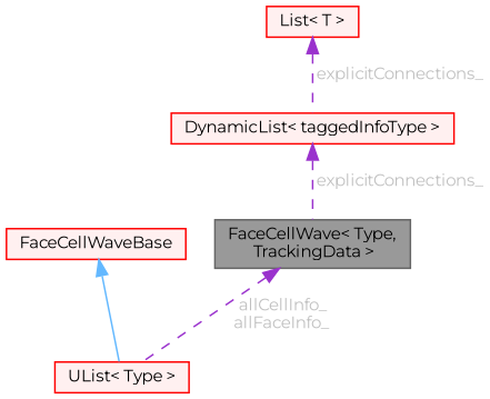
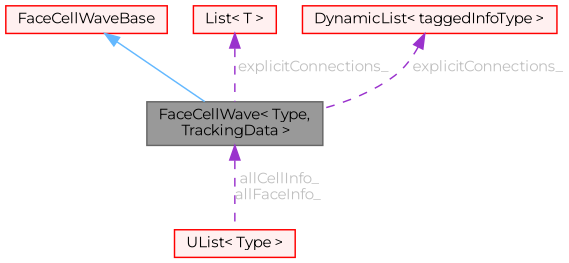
  digraph {
    fontname=Montserrat
    node [color=red fillcolor="#FFF0F0" fontname=Montserrat fontsize=10 shape=box style=filled]
    edge [color=darkorchid3 dir=back fontcolor=grey fontname=Montserrat fontsize=10 labelfontname=Helvetica labelfontsize=10 style=dashed]
    n1 [color=gray40 fillcolor=grey60 fontcolor=black height=0.2 label="FaceCellWave\< Type,\l TrackingData \>" width=0.4]
    n2 [height=0.2 label="UList\< Type \>" width=0.4]
    n3 [height=0.2 label=FaceCellWaveBase width=0.4]
    n4 [height=0.2 label="List\< T \>" width=0.4]
    n5 [height=0.2 label="DynamicList\< taggedInfoType \>" width=0.4]
    n1 -> n2 [label=" allCellInfo_\nallFaceInfo_"]
-   n3 -> n2 [color=steelblue1 style=solid fontcolor=""]
-   n4 -> n5 [label=" explicitConnections_"]
+   n3 -> n1 [color=steelblue1 style=solid fontcolor=""]
+   n4 -> n1 [label=" explicitConnections_"]
    n5 -> n1 [label=" explicitConnections_"]
  }
